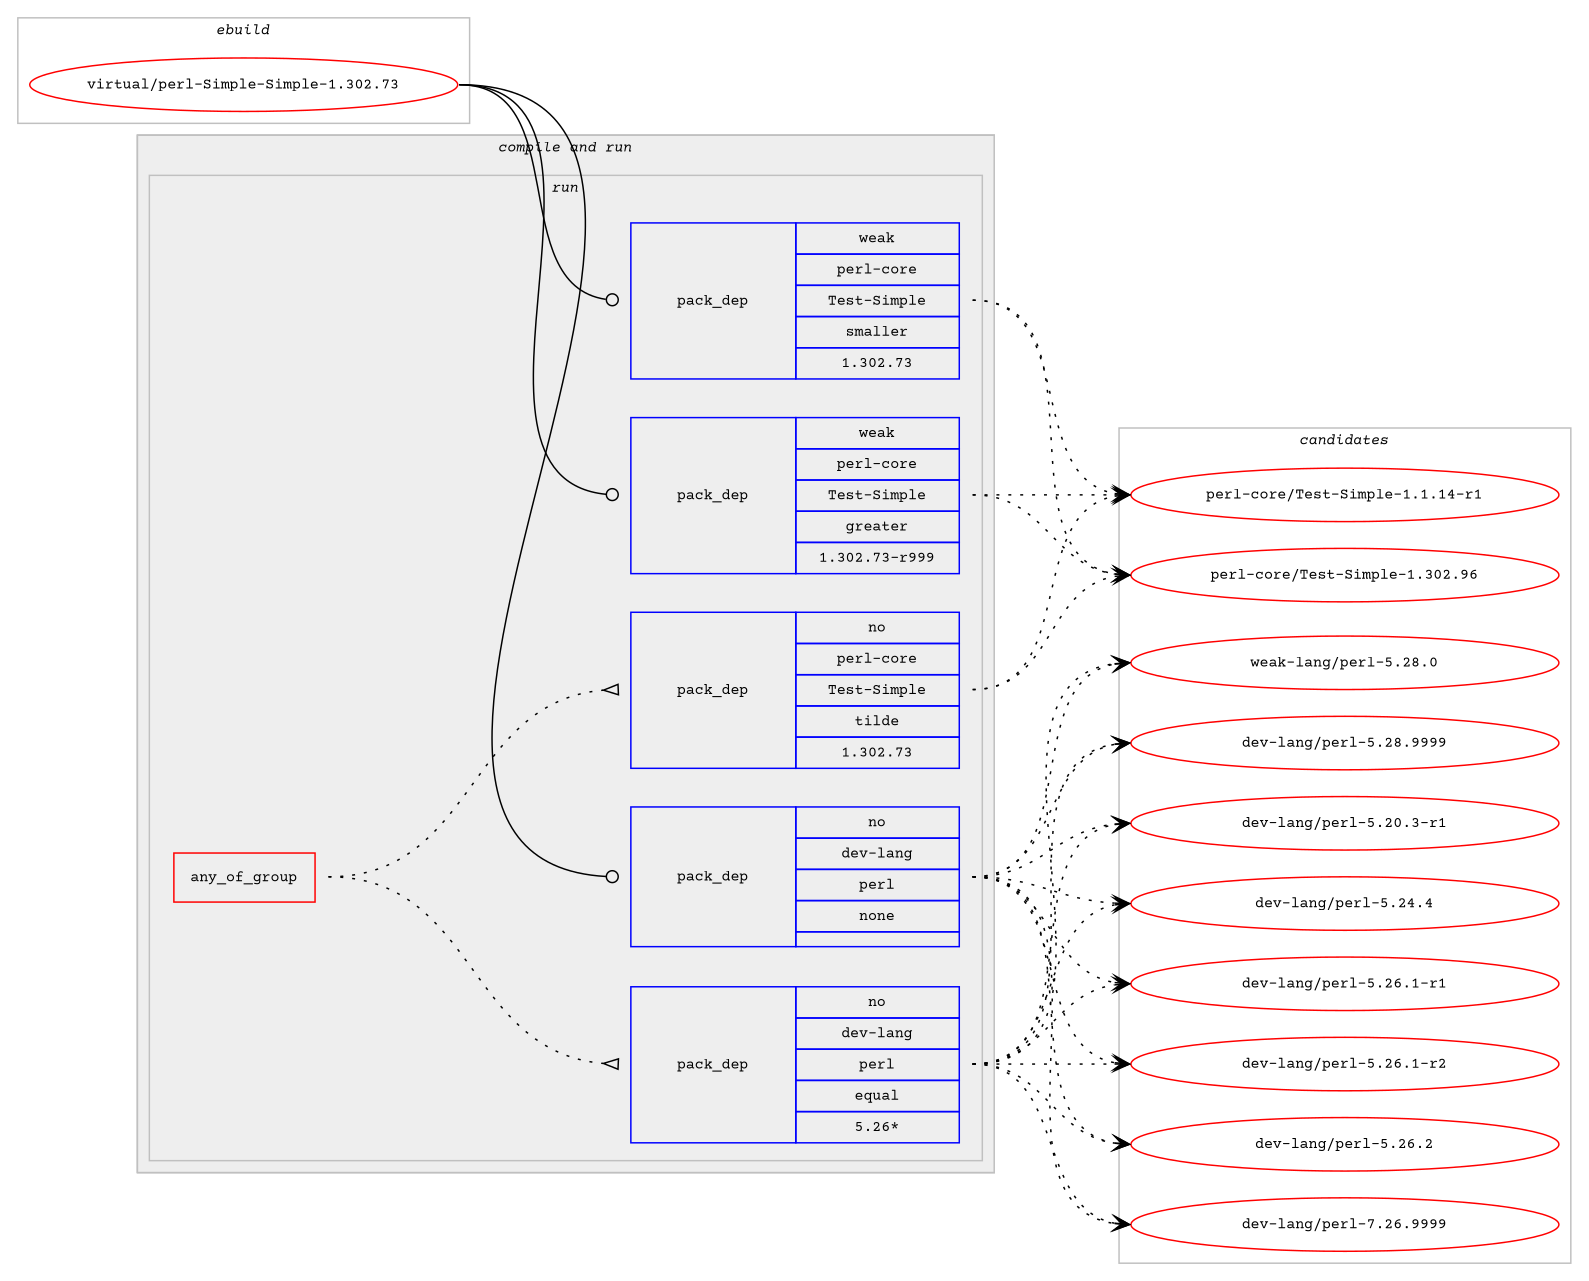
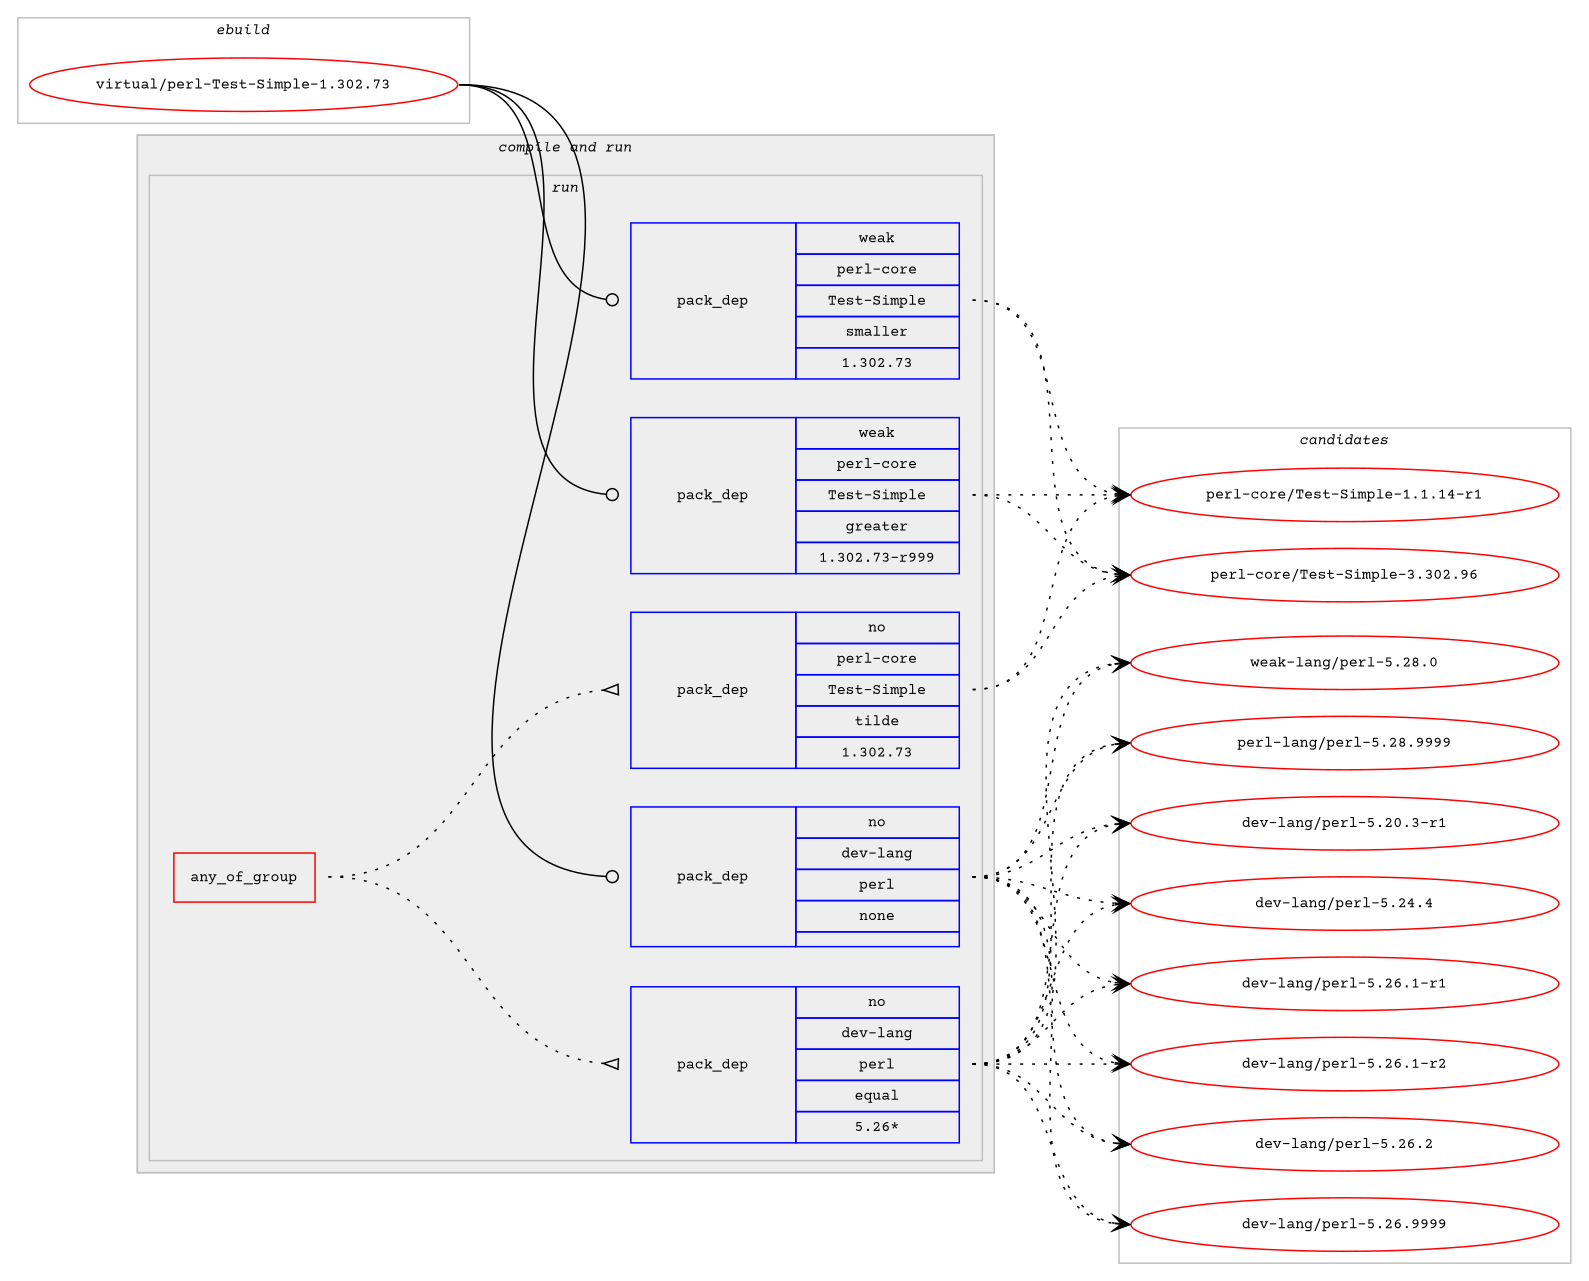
  digraph {
    compound=true
    concentrate=true
    fontname="Courier Prime"
    fontsize=10
    newrank=true
    rankdir=LR
    ranksep=1.5
    node [color=red fontname="Courier Prime" fontsize=10]
    edge [arrowhead=vee fontname="Courier Prime" headport=w style=dotted tailport=e weight=100]
-   n1 [label="virtual/perl-Simple-Simple-1.302.73" width=4]
+   n1 [label="virtual/perl-Test-Simple-1.302.73" width=4]
    n2 [color=blue label=<<TABLE BORDER="0" CELLBORDER="1" CELLSPACING="0" CELLPADDING="4" WIDTH="220"><TR><TD ROWSPAN="6" CELLPADDING="30">pack_dep</TD></TR><TR><TD WIDTH="110">no</TD></TR><TR><TD>dev-lang</TD></TR><TR><TD>perl</TD></TR><TR><TD>equal</TD></TR><TR><TD>5.26*</TD></TR></TABLE>> shape=none]
    n3 [color=blue label=<<TABLE BORDER="0" CELLBORDER="1" CELLSPACING="0" CELLPADDING="4" WIDTH="220"><TR><TD ROWSPAN="6" CELLPADDING="30">pack_dep</TD></TR><TR><TD WIDTH="110">no</TD></TR><TR><TD>perl-core</TD></TR><TR><TD>Test-Simple</TD></TR><TR><TD>tilde</TD></TR><TR><TD>1.302.73</TD></TR></TABLE>> shape=none]
    n4 [label=<<TABLE BORDER="0" CELLBORDER="1" CELLSPACING="0" CELLPADDING="4"><TR><TD CELLPADDING="10">any_of_group</TD></TR></TABLE>> shape=none]
    n5 [color=blue label=<<TABLE BORDER="0" CELLBORDER="1" CELLSPACING="0" CELLPADDING="4" WIDTH="220"><TR><TD ROWSPAN="6" CELLPADDING="30">pack_dep</TD></TR><TR><TD WIDTH="110">no</TD></TR><TR><TD>dev-lang</TD></TR><TR><TD>perl</TD></TR><TR><TD>none</TD></TR><TR><TD></TD></TR></TABLE>> shape=none]
    n6 [color=blue label=<<TABLE BORDER="0" CELLBORDER="1" CELLSPACING="0" CELLPADDING="4" WIDTH="220"><TR><TD ROWSPAN="6" CELLPADDING="30">pack_dep</TD></TR><TR><TD WIDTH="110">weak</TD></TR><TR><TD>perl-core</TD></TR><TR><TD>Test-Simple</TD></TR><TR><TD>greater</TD></TR><TR><TD>1.302.73-r999</TD></TR></TABLE>> shape=none]
    n7 [color=blue label=<<TABLE BORDER="0" CELLBORDER="1" CELLSPACING="0" CELLPADDING="4" WIDTH="220"><TR><TD ROWSPAN="6" CELLPADDING="30">pack_dep</TD></TR><TR><TD WIDTH="110">weak</TD></TR><TR><TD>perl-core</TD></TR><TR><TD>Test-Simple</TD></TR><TR><TD>smaller</TD></TR><TR><TD>1.302.73</TD></TR></TABLE>> shape=none]
    n8 [label="dev-lang/perl-5.20.3-r1" width=4]
    n9 [label="dev-lang/perl-5.24.4" width=4]
    n10 [label="dev-lang/perl-5.26.1-r1" width=4]
    n11 [label="dev-lang/perl-5.26.1-r2" width=4]
    n12 [label="dev-lang/perl-5.26.2" width=4]
-   n13 [label="dev-lang/perl-7.26.9999" width=4]
+   n13 [label="dev-lang/perl-5.26.9999" width=4]
    n14 [label="weak-lang/perl-5.28.0" width=4]
-   n15 [label="dev-lang/perl-5.28.9999" width=4]
+   n15 [label="perl-lang/perl-5.28.9999" width=4]
    n16 [label="perl-core/Test-Simple-1.1.14-r1" width=4]
-   n17 [label="perl-core/Test-Simple-1.302.96" width=4]
+   n17 [label="perl-core/Test-Simple-3.302.96" width=4]
    subgraph cluster_1 {
      color=gray
      label=<<i>ebuild</i>>
      rank=same
      n1
    }
    subgraph cluster_2 {
      color=gray
      label=<<i>dependencies</i>>
      subgraph cluster_3 {
        color=gray
        fillcolor="#eeeeee"
        label=<<i>compile</i>>
        style=filled
      }
      subgraph cluster_4 {
        color=gray
        fillcolor="#eeeeee"
        label=<<i>compile and run</i>>
        style=filled
      }
      subgraph cluster_5 {
        color=gray
        fillcolor="#eeeeee"
        label=<<i>run</i>>
        style=filled
        subgraph sub_6 {
          color=gray
          fillcolor="#eeeeee"
          label=<<i>run</i>>
          style=filled
          n4
          subgraph sub_7 {
            color=gray
            fillcolor="#eeeeee"
            label=<<i>run</i>>
            style=filled
            n2
          }
          subgraph sub_8 {
            color=gray
            fillcolor="#eeeeee"
            label=<<i>run</i>>
            style=filled
            n3
          }
        }
        subgraph sub_9 {
          color=gray
          fillcolor="#eeeeee"
          label=<<i>run</i>>
          style=filled
          n5
        }
        subgraph sub_10 {
          color=gray
          fillcolor="#eeeeee"
          label=<<i>run</i>>
          style=filled
          n6
        }
        subgraph sub_11 {
          color=gray
          fillcolor="#eeeeee"
          label=<<i>run</i>>
          style=filled
          n7
        }
      }
    }
    subgraph cluster_12 {
      color=gray
      label=<<i>candidates</i>>
      rank=same
      subgraph sub_13 {
        color=black
        label=<<i>candidates</i>>
        nodesep=1
        rank=same
        n8
        n9
        n10
        n11
        n12
        n13
        n14
        n15
      }
      subgraph sub_14 {
        color=black
        label=<<i>candidates</i>>
        nodesep=1
        rank=same
        n16
        n17
      }
      subgraph sub_15 {
        color=black
        label=<<i>candidates</i>>
        nodesep=1
        rank=same
        n8
        n9
        n10
        n11
        n12
        n13
        n14
        n15
      }
      subgraph sub_16 {
        color=black
        label=<<i>candidates</i>>
        nodesep=1
        rank=same
        n16
        n17
      }
      subgraph sub_17 {
        color=black
        label=<<i>candidates</i>>
        nodesep=1
        rank=same
        n16
        n17
      }
    }
    n1 -> n5 [arrowhead=odot style=solid weight=20]
    n1 -> n6 [arrowhead=odot style=solid weight=20]
    n1 -> n7 [arrowhead=odot style=solid weight=20]
    n2 -> n8
    n2 -> n9
    n2 -> n10
    n2 -> n11
    n2 -> n12
    n2 -> n13
    n2 -> n14
    n2 -> n15
    n3 -> n16
    n3 -> n17
    n4 -> n2 [arrowhead=oinv weight=20]
    n4 -> n3 [arrowhead=oinv weight=20]
    n5 -> n8
    n5 -> n9
    n5 -> n10
    n5 -> n11
    n5 -> n12
    n5 -> n13
    n5 -> n14
    n5 -> n15
    n6 -> n16
    n6 -> n17
    n7 -> n16
    n7 -> n17
  }
